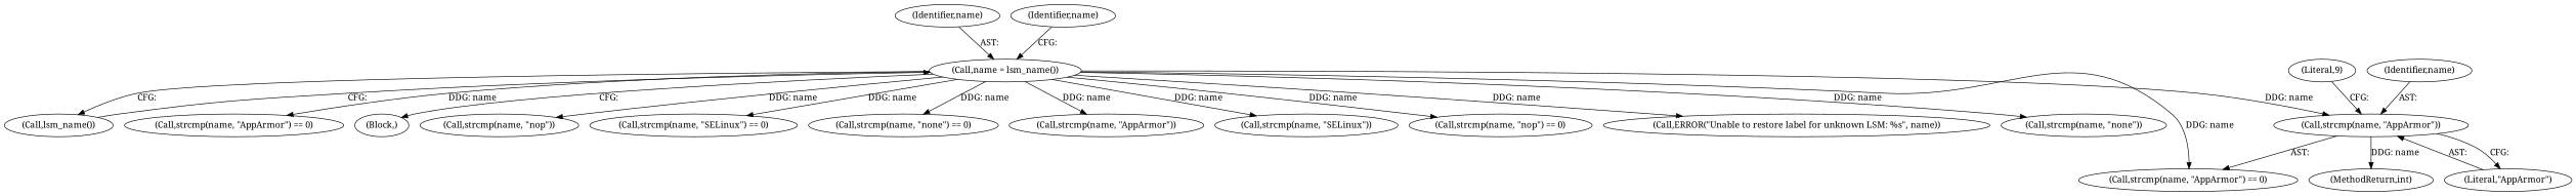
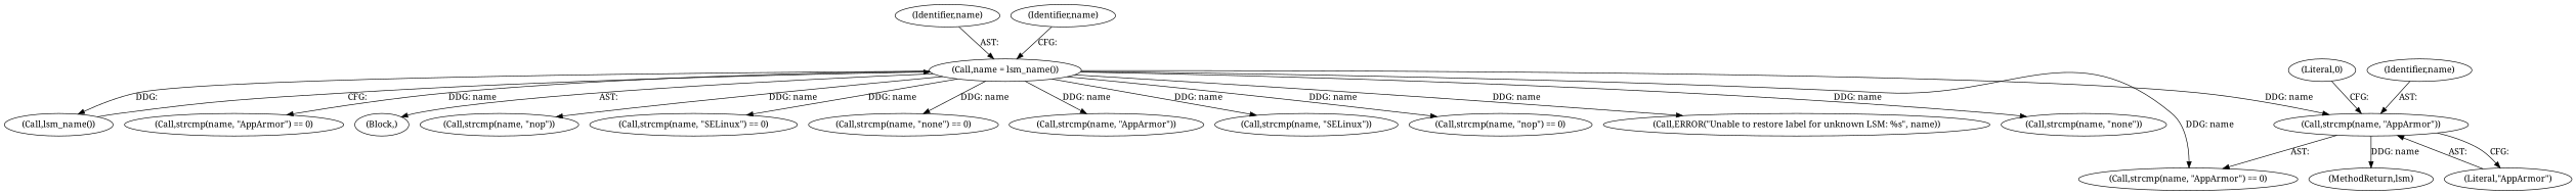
  digraph {
    fontname="Noto Serif"
    node [fontname="Noto Serif"]
    edge [fontname="Noto Serif"]
    n1 [label="(Call,strcmp(name, \"AppArmor\"))"]
    n2 [label="(Literal,\"AppArmor\")"]
-   n3 [label="(MethodReturn,int)"]
+   n3 [label="(MethodReturn,lsm)"]
    n4 [label="(Call,strcmp(name, \"AppArmor\") == 0)"]
    n5 [label="(Call,name = lsm_name())"]
    n6 [label="(Call,lsm_name())"]
    n7 [label="(Call,strcmp(name, \"AppArmor\") == 0)"]
    n8 [label="(Block,)"]
    n9 [label="(Call,strcmp(name, \"nop\"))"]
    n10 [label="(Call,strcmp(name, \"SELinux\") == 0)"]
    n11 [label="(Call,strcmp(name, \"none\") == 0)"]
    n12 [label="(Call,strcmp(name, \"AppArmor\"))"]
    n13 [label="(Call,strcmp(name, \"SELinux\"))"]
    n14 [label="(Call,strcmp(name, \"nop\") == 0)"]
    n15 [label="(Call,ERROR(\"Unable to restore label for unknown LSM: %s\", name))"]
    n16 [label="(Call,strcmp(name, \"none\"))"]
-   n17 [label="(Literal,9)"]
+   n17 [label="(Literal,0)"]
    n18 [label="(Identifier,name)"]
    n19 [label="(Identifier,name)"]
    n20 [label="(Identifier,name)"]
    n1 -> n2 [label="CFG: "]
    n1 -> n3 [label="DDG: name"]
    n1 -> n4 [label="AST: "]
    n2 -> n1 [label="AST: "]
    n5 -> n1 [label="DDG: name"]
    n5 -> n4 [label="DDG: name"]
-   n5 -> n6 [label="CFG: "]
+   n5 -> n6 [label="DDG: "]
    n5 -> n7 [label="DDG: name"]
-   n5 -> n8 [label="CFG: "]
+   n5 -> n8 [label="AST: "]
    n5 -> n9 [label="DDG: name"]
    n5 -> n10 [label="DDG: name"]
    n5 -> n11 [label="DDG: name"]
    n5 -> n12 [label="DDG: name"]
    n5 -> n13 [label="DDG: name"]
    n5 -> n14 [label="DDG: name"]
    n5 -> n15 [label="DDG: name"]
    n5 -> n16 [label="DDG: name"]
    n6 -> n5 [label="CFG: "]
    n17 -> n1 [label="CFG: "]
    n18 -> n5 [label="AST: "]
    n19 -> n5 [label="CFG: "]
    n20 -> n1 [label="AST: "]
  }
